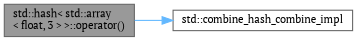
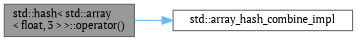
  digraph {
    rankdir=LR
    fontname="PT Serif"
    node [fontname="PT Serif" fontsize=10 shape=box style=filled]
    n1 [color=gray40 fillcolor=grey60 fontcolor=black height=0.2 label="std::hash\< std::array\l\< float, 3 \> \>::operator()" width=0.4]
-   n2 [color=grey40 fillcolor=white height=0.2 label="std::combine_hash_combine_impl" width=0.4]
+   n2 [color=grey40 fillcolor=white height=0.2 label="std::array_hash_combine_impl" width=0.4]
    n1 -> n2 [color=steelblue1 fontname="PT Serif" fontsize=10 labelfontname=Helvetica labelfontsize=10 style=solid]
  }
